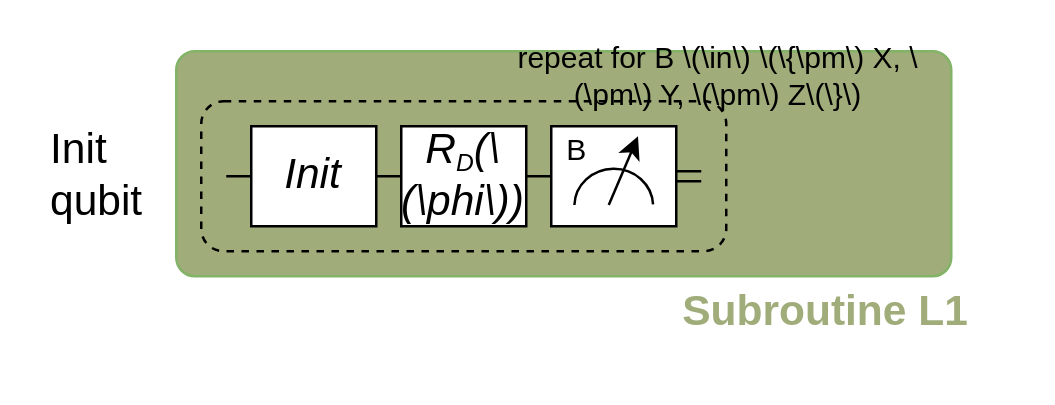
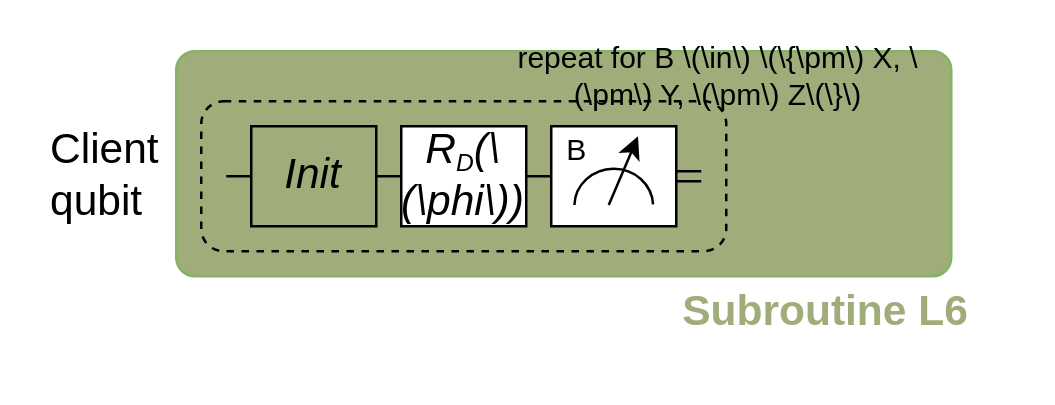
  <mxCell id="0" />
  <mxCell id="1" parent="0" />
  <mxCell id="2" value="" style="rounded=1;whiteSpace=wrap;html=1;strokeWidth=1;fontFamily=Helvetica;fontSize=17;align=left;verticalAlign=top;spacingRight=0;spacingLeft=12;spacingTop=5;spacing=0;absoluteArcSize=1;arcSize=15;fontStyle=2;shadow=0;strokeColor=#82b366;fillColor=#A0AD7B;" parent="1" vertex="1"><mxGeometry x="70" y="20" width="310" height="90" as="geometry" /></mxCell>
  <mxCell id="3" value="" style="rounded=1;whiteSpace=wrap;html=1;fillColor=none;dashed=1;" parent="1" vertex="1"><mxGeometry x="80" y="40" width="210" height="60" as="geometry" /></mxCell>
  <mxCell id="4" value="" style="endArrow=none;html=1;exitX=1;exitY=0.5;exitDx=0;exitDy=0;entryX=0;entryY=0.5;entryDx=0;entryDy=0;shadow=0;fontFamily=Helvetica;" parent="1" source="5" target="10" edge="1"><mxGeometry width="50" height="50" relative="1" as="geometry"><mxPoint x="202.5" y="70" as="sourcePoint" /><mxPoint x="217.5" y="70" as="targetPoint" /></mxGeometry></mxCell>
  <mxCell id="5" value="&lt;i&gt;R&lt;span style=&quot;font-size: 11.806px;&quot;&gt;&lt;sub&gt;D&lt;/sub&gt;&lt;/span&gt;(\(\phi\))&lt;/i&gt;" style="rounded=0;whiteSpace=wrap;html=1;strokeWidth=1;fontFamily=Helvetica;fontSize=17;align=center;spacing=0;horizontal=1;shadow=0;" parent="1" vertex="1"><mxGeometry x="160" y="50" width="50" height="40" as="geometry" /></mxCell>
  <mxCell id="6" value="" style="endArrow=none;html=1;shadow=0;fontFamily=Helvetica;" parent="1" target="5" edge="1"><mxGeometry width="50" height="50" relative="1" as="geometry"><mxPoint x="90" y="70" as="sourcePoint" /><mxPoint x="337.5" y="70" as="targetPoint" /></mxGeometry></mxCell>
  <mxCell id="7" value="" style="group;shadow=0;fontFamily=Helvetica;" parent="1" vertex="1" connectable="0"><mxGeometry x="220" y="50" width="55" height="47" as="geometry" /></mxCell>
  <mxCell id="8" value="" style="group;shadow=0;fontFamily=Helvetica;" parent="7" vertex="1" connectable="0"><mxGeometry width="50" height="47" as="geometry" /></mxCell>
  <mxCell id="9" value="" style="group;shadow=0;fontFamily=Helvetica;" parent="8" vertex="1" connectable="0"><mxGeometry width="50" height="47" as="geometry" /></mxCell>
  <mxCell id="10" value="" style="rounded=0;whiteSpace=wrap;html=1;strokeWidth=1;fontFamily=Helvetica;fontSize=17;align=center;spacing=0;horizontal=1;shadow=0;" parent="9" vertex="1"><mxGeometry width="50" height="40" as="geometry" /></mxCell>
  <mxCell id="11" value="" style="verticalLabelPosition=bottom;verticalAlign=top;html=1;shape=mxgraph.basic.arc;startAngle=0.755;endAngle=0.242;shadow=0;fontFamily=Helvetica;" parent="9" vertex="1"><mxGeometry x="9.25" y="17" width="31.5" height="30" as="geometry" /></mxCell>
  <mxCell id="12" value="" style="endArrow=classic;html=1;shadow=0;fontFamily=Helvetica;" parent="9" edge="1"><mxGeometry width="50" height="50" relative="1" as="geometry"><mxPoint x="23.0" y="31.5" as="sourcePoint" /><mxPoint x="34.7" y="4" as="targetPoint" /></mxGeometry></mxCell>
  <mxCell id="13" value="B" style="text;html=1;align=center;verticalAlign=middle;whiteSpace=wrap;rounded=0;" parent="9" vertex="1"><mxGeometry width="20.75" height="20" as="geometry" /></mxCell>
- <mxCell id="14" value="Init qubit" style="text;html=1;strokeColor=none;fillColor=none;align=left;verticalAlign=middle;whiteSpace=wrap;rounded=0;fontFamily=Helvetica;fontSize=17;spacing=0;shadow=0;" parent="1" vertex="1"><mxGeometry x="20" y="60" width="50" height="20" as="geometry" /></mxCell>
+ <mxCell id="14" value="Client qubit" style="text;html=1;strokeColor=none;fillColor=none;align=left;verticalAlign=middle;whiteSpace=wrap;rounded=0;fontFamily=Helvetica;fontSize=17;spacing=0;shadow=0;" parent="1" vertex="1"><mxGeometry x="20" y="60" width="50" height="20" as="geometry" /></mxCell>
  <mxCell id="15" value="" style="endArrow=none;html=1;exitX=1;exitY=0.5;exitDx=0;exitDy=0;shape=link;shadow=0;fontFamily=Helvetica;" parent="1" source="10" edge="1"><mxGeometry width="50" height="50" relative="1" as="geometry"><mxPoint x="377.5" y="70" as="sourcePoint" /><mxPoint x="280" y="70" as="targetPoint" /></mxGeometry></mxCell>
- <mxCell id="16" value="&lt;i&gt;Init&lt;/i&gt;" style="rounded=0;whiteSpace=wrap;html=1;strokeWidth=1;fontFamily=Helvetica;fontSize=17;align=center;spacing=0;horizontal=1;shadow=0;" parent="1" vertex="1"><mxGeometry x="100" y="50" width="50" height="40" as="geometry" /></mxCell>
- <mxCell id="17" value="Subroutine L1" style="text;html=1;align=center;verticalAlign=middle;whiteSpace=wrap;rounded=0;fontColor=#A0AD7B;fontStyle=1;fontFamily=Helvetica;fontSize=17;shadow=0;" parent="1" vertex="1"><mxGeometry x="260" y="110" width="140" height="30" as="geometry" /></mxCell>
+ <mxCell id="16" value="&lt;i&gt;Init&lt;/i&gt;" style="rounded=0;whiteSpace=wrap;html=1;strokeWidth=1;fontFamily=Helvetica;fontSize=17;align=center;spacing=0;horizontal=1;shadow=0;fillColor=#a0ad7b;" parent="1" vertex="1"><mxGeometry x="100" y="50" width="50" height="40" as="geometry" /></mxCell>
+ <mxCell id="17" value="Subroutine L6" style="text;html=1;align=center;verticalAlign=middle;whiteSpace=wrap;rounded=0;fontColor=#A0AD7B;fontStyle=1;fontFamily=Helvetica;fontSize=17;shadow=0;" parent="1" vertex="1"><mxGeometry x="260" y="110" width="140" height="30" as="geometry" /></mxCell>
  <mxCell id="18" value="repeat for B \(\in\) \(\{\pm\) X, \(\pm\) Y, \(\pm\) Z\(\}\)" style="text;html=1;align=center;verticalAlign=middle;whiteSpace=wrap;rounded=0;" parent="1" vertex="1"><mxGeometry x="194" y="25" width="186" height="10" as="geometry" /></mxCell>
